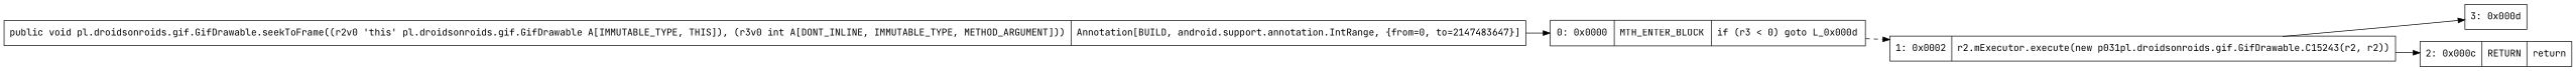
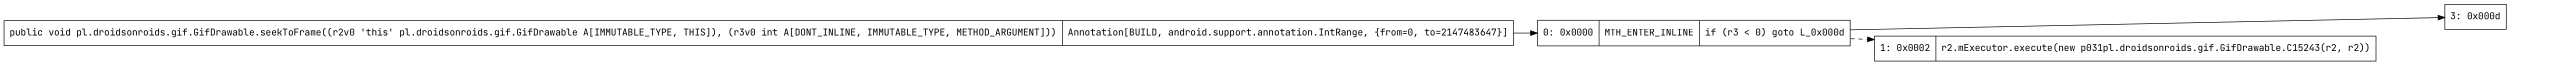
  digraph {
    fontname="JetBrains Mono"
    rankdir=LR
    node [fontname="JetBrains Mono" shape=record]
    edge [fontname="JetBrains Mono"]
-   n1 [label="{0\:\ 0x0000|MTH_ENTER_BLOCK\l|if (r3 \< 0) goto L_0x000d\l}"]
+   n1 [label="{0\:\ 0x0000|MTH_ENTER_INLINE\l|if (r3 \< 0) goto L_0x000d\l}"]
    n2 [label="{1\:\ 0x0002|r2.mExecutor.execute(new p031pl.droidsonroids.gif.GifDrawable.C15243(r2, r2))\l}"]
    n3 [label="{3\:\ 0x000d}"]
-   n4 [label="{2\:\ 0x000c|RETURN\l|return\l}"]
    n5 [label="{public void pl.droidsonroids.gif.GifDrawable.seekToFrame((r2v0 'this' pl.droidsonroids.gif.GifDrawable A[IMMUTABLE_TYPE, THIS]), (r3v0 int A[DONT_INLINE, IMMUTABLE_TYPE, METHOD_ARGUMENT]))  | Annotation[BUILD, android.support.annotation.IntRange, \{from=0, to=2147483647\}]\l}"]
    n1 -> n2 [style=dashed]
-   n2 -> n3
-   n2 -> n4
+   n1 -> n3
    n5 -> n1
  }
